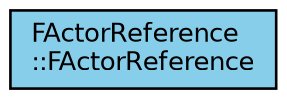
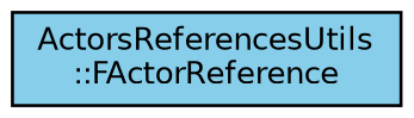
  digraph {
    rankdir=LR
-   n1 [color=black fillcolor=skyblue fontname=Helvetica fontsize=10 height=0.2 label="FActorReference\l::FActorReference" shape=box style=filled width=0.4]
+   n1 [color=black fillcolor=skyblue fontname=Helvetica fontsize=10 height=0.2 label="ActorsReferencesUtils\l::FActorReference" shape=box style=filled width=0.4]
  }
